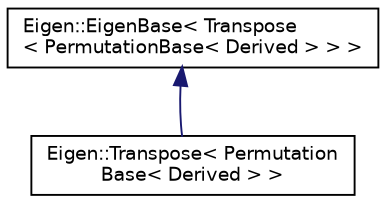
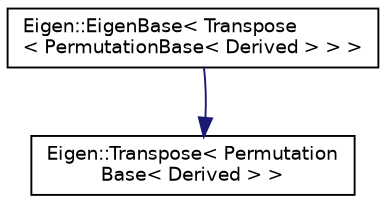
  digraph {
    rankdir=TB
    node [color=black fillcolor=white fontname=Helvetica fontsize=10 shape=record style=filled]
    n1 [height=0.2 label="Eigen::EigenBase\< Transpose\l\< PermutationBase\< Derived \> \> \>" width=0.4]
    n2 [height=0.2 label="Eigen::Transpose\< Permutation\lBase\< Derived \> \>" width=0.4]
-   n1 -> n2 [color=midnightblue dir=back fontname=Helvetica fontsize=10 labelfontname=Helvetica labelfontsize=10 style=solid]
+   n2 -> n1 [color=midnightblue dir=back fontname=Helvetica fontsize=10 labelfontname=Helvetica labelfontsize=10 style=solid]
  }
